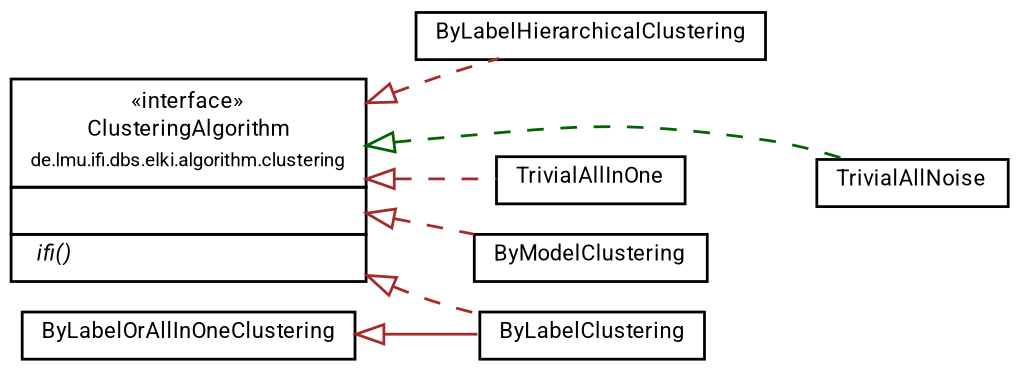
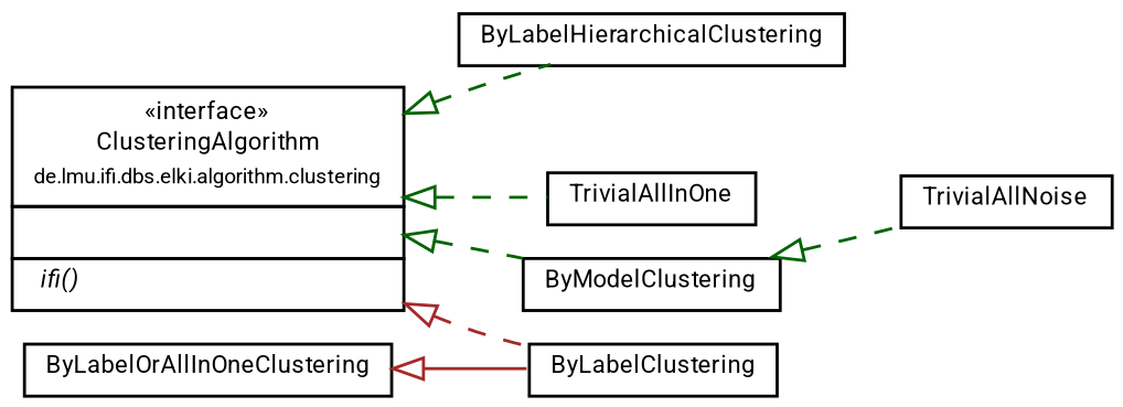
  digraph {
    fontname=Roboto
    nodesep=0.15
    rankdir=LR
    ranksep=0.25
    node [fontcolor=black fontname=Roboto fontsize=8 margin=0 shape=plaintext]
    edge [arrowtail=empty color=brown dir=back fontname=Roboto fontsize=7 labelfontname=Roboto labelfontsize=7 weight=9 style=dashed]
    n1 [height=0 label=<<table title="de.lmu.ifi.dbs.elki.algorithm.clustering.trivial.ByLabelHierarchicalClustering" border="0" cellborder="1" cellspacing="0" cellpadding="2" href="ByLabelHierarchicalClustering.html" target="_parent"> 		<tr><td><table border="0" cellspacing="0" cellpadding="1"> 		<tr><td align="center" balign="center"> <font face="Roboto">ByLabelHierarchicalClustering</font> </td></tr> 		</table></td></tr> 		</table>> width=0]
    n2 [height=0 label=<<table title="de.lmu.ifi.dbs.elki.algorithm.clustering.trivial.TrivialAllNoise" border="0" cellborder="1" cellspacing="0" cellpadding="2" href="TrivialAllNoise.html" target="_parent"> 		<tr><td><table border="0" cellspacing="0" cellpadding="1"> 		<tr><td align="center" balign="center"> <font face="Roboto">TrivialAllNoise</font> </td></tr> 		</table></td></tr> 		</table>> width=0]
    n3 [height=0 label=<<table title="de.lmu.ifi.dbs.elki.algorithm.clustering.trivial.ByLabelClustering" border="0" cellborder="1" cellspacing="0" cellpadding="2" href="ByLabelClustering.html" target="_parent"> 		<tr><td><table border="0" cellspacing="0" cellpadding="1"> 		<tr><td align="center" balign="center"> <font face="Roboto">ByLabelClustering</font> </td></tr> 		</table></td></tr> 		</table>> width=0]
    n4 [height=0 label=<<table title="de.lmu.ifi.dbs.elki.algorithm.clustering.trivial.ByLabelOrAllInOneClustering" border="0" cellborder="1" cellspacing="0" cellpadding="2" href="ByLabelOrAllInOneClustering.html" target="_parent"> 		<tr><td><table border="0" cellspacing="0" cellpadding="1"> 		<tr><td align="center" balign="center"> <font face="Roboto">ByLabelOrAllInOneClustering</font> </td></tr> 		</table></td></tr> 		</table>> width=0]
    n5 [height=0 label=<<table title="de.lmu.ifi.dbs.elki.algorithm.clustering.trivial.TrivialAllInOne" border="0" cellborder="1" cellspacing="0" cellpadding="2" href="TrivialAllInOne.html" target="_parent"> 		<tr><td><table border="0" cellspacing="0" cellpadding="1"> 		<tr><td align="center" balign="center"> <font face="Roboto">TrivialAllInOne</font> </td></tr> 		</table></td></tr> 		</table>> width=0]
    n6 [height=0 label=<<table title="de.lmu.ifi.dbs.elki.algorithm.clustering.ClusteringAlgorithm" border="0" cellborder="1" cellspacing="0" cellpadding="2" href="../ClusteringAlgorithm.html" target="_parent"> 		<tr><td><table border="0" cellspacing="0" cellpadding="1"> 		<tr><td align="center" balign="center"> &#171;interface&#187; </td></tr> 		<tr><td align="center" balign="center"> <font face="Roboto">ClusteringAlgorithm</font> </td></tr> 		<tr><td align="center" balign="center"> <font face="Roboto" point-size="7.0">de.lmu.ifi.dbs.elki.algorithm.clustering</font> </td></tr> 		</table></td></tr> 		<tr><td><table border="0" cellspacing="0" cellpadding="1"> 		<tr><td align="left" balign="left">  </td></tr> 		</table></td></tr> 		<tr><td><table border="0" cellspacing="0" cellpadding="1"> 		<tr><td align="left" balign="left"> <i> ifi()</i> </td></tr> 		</table></td></tr> 		</table>> width=0]
    n7 [height=0 label=<<table title="de.lmu.ifi.dbs.elki.algorithm.clustering.trivial.ByModelClustering" border="0" cellborder="1" cellspacing="0" cellpadding="2" href="ByModelClustering.html" target="_parent"> 		<tr><td><table border="0" cellspacing="0" cellpadding="1"> 		<tr><td align="center" balign="center"> <font face="Roboto">ByModelClustering</font> </td></tr> 		</table></td></tr> 		</table>> width=0]
    n4 -> n3 [weight=10 style=""]
-   n6 -> n1
-   n6 -> n2 [color=darkgreen]
+   n6 -> n1 [color=darkgreen]
+   n7 -> n2 [color=darkgreen]
    n6 -> n3
-   n6 -> n5
-   n6 -> n7
+   n6 -> n5 [color=darkgreen]
+   n6 -> n7 [color=darkgreen]
  }
